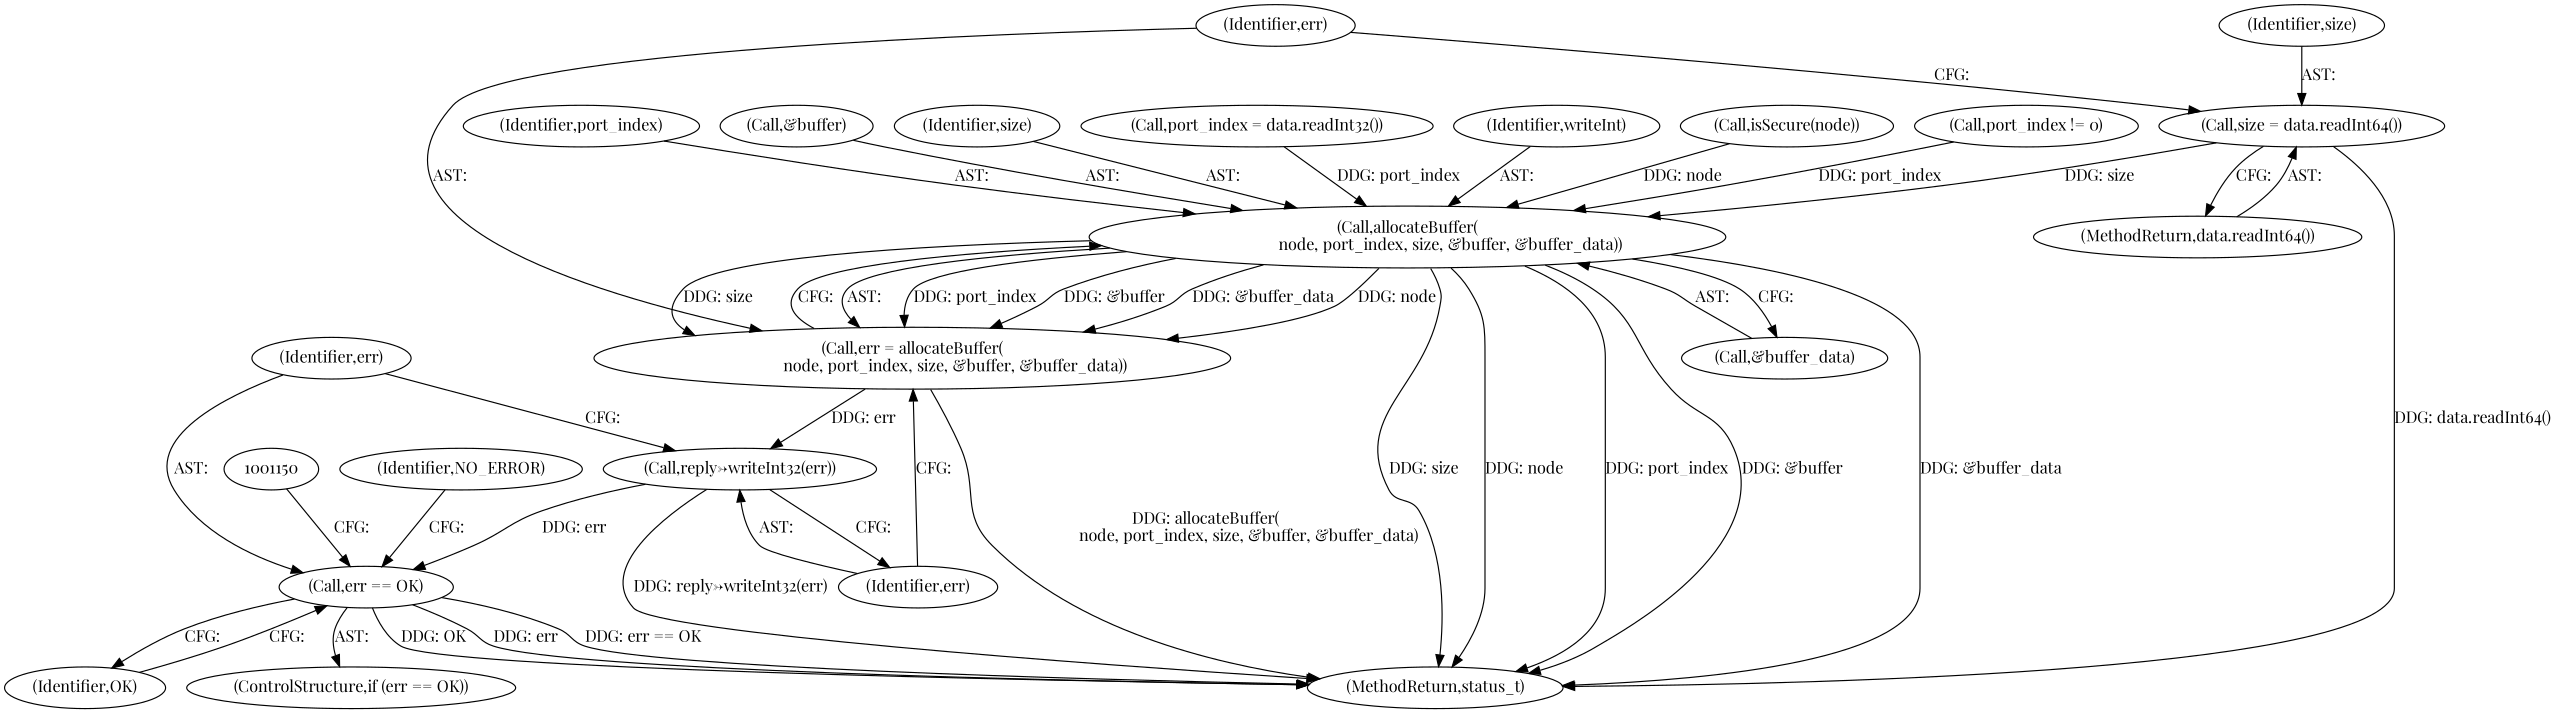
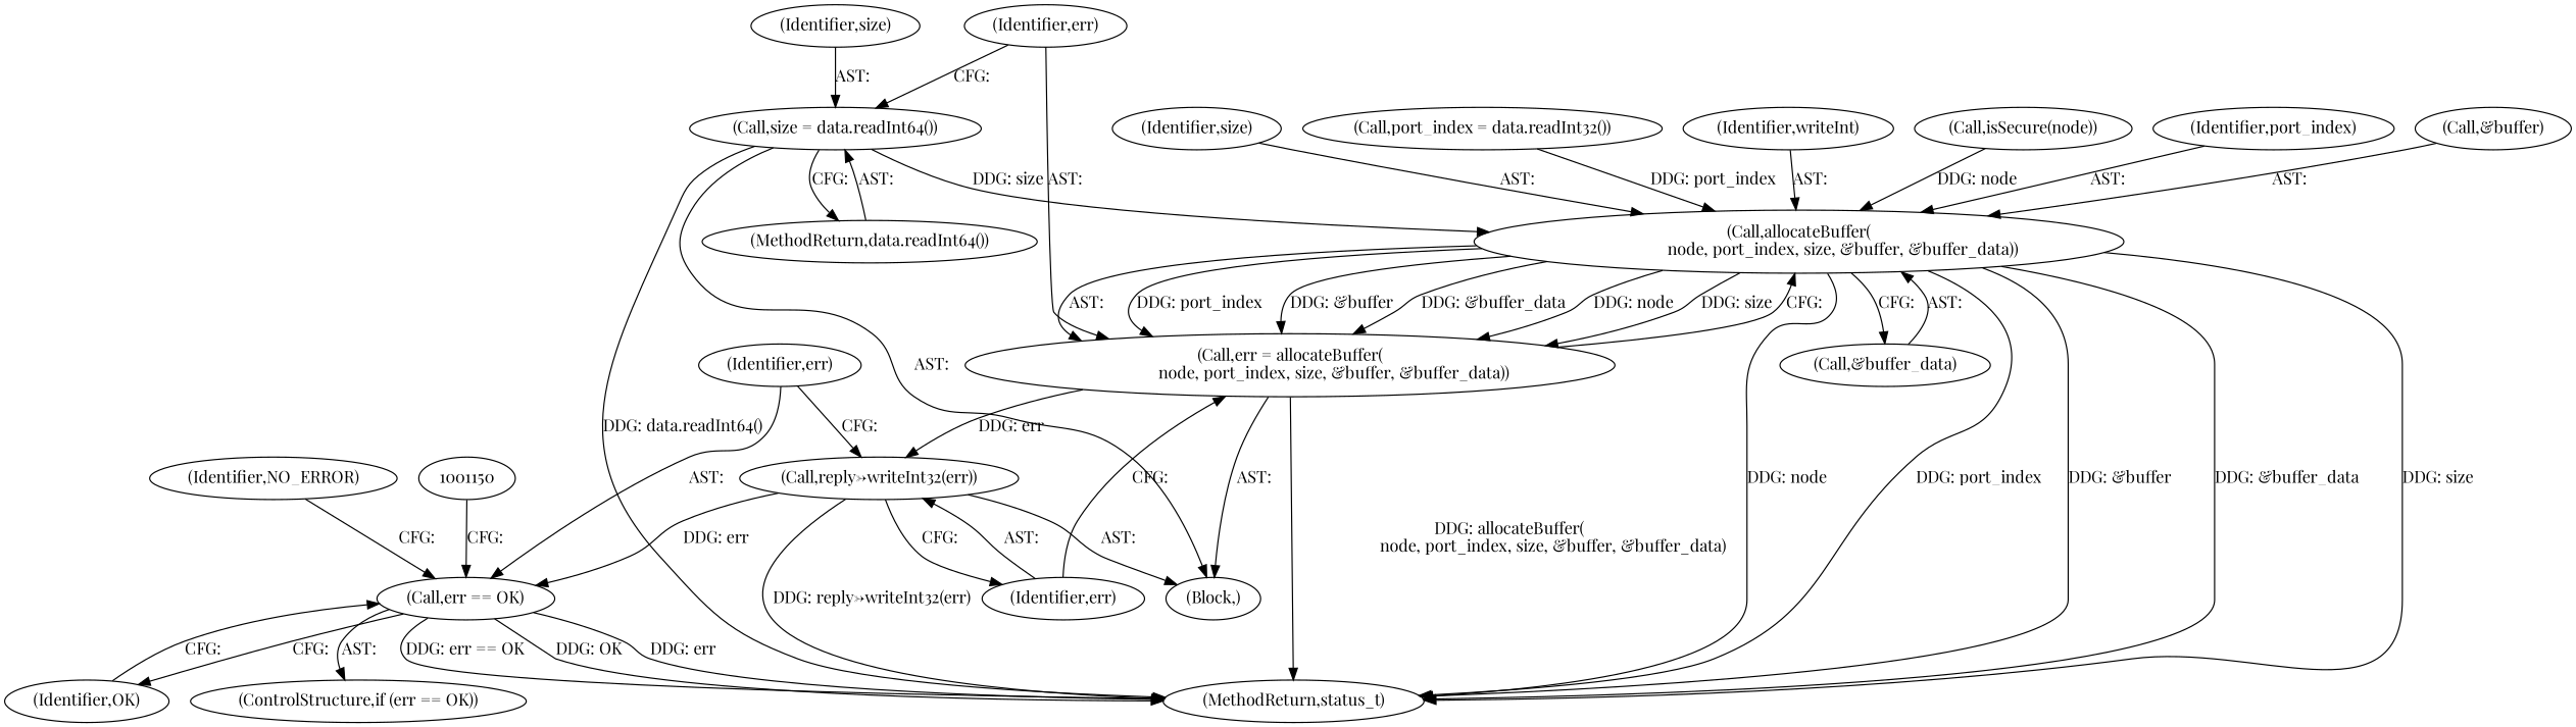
  digraph {
    fontname="Playfair Display"
    node [fontname="Playfair Display"]
    edge [fontname="Playfair Display"]
    n1 [label="(Call,size = data.readInt64())"]
    n2 [label="(Call,allocateBuffer(\n                    node, port_index, size, &buffer, &buffer_data))"]
    n3 [label="(MethodReturn,status_t)"]
+   n4 [label="(Block,)"]
    n5 [label="(MethodReturn,data.readInt64())"]
    n6 [label="(Call,err = allocateBuffer(\n                    node, port_index, size, &buffer, &buffer_data))"]
    n7 [label="(Call,&buffer_data)"]
    n8 [label="(Call,reply->writeInt32(err))"]
    n9 [label="(Call,err == OK)"]
    n10 [label="(Identifier,err)"]
    n11 [label="(Identifier,OK)"]
    n12 [label="(ControlStructure,if (err == OK))"]
    n13 [label="(Call,isSecure(node))"]
-   n14 [label="(Call,port_index != 0)"]
    n15 [label="(Identifier,port_index)"]
    n16 [label="(Call,&buffer)"]
    n17 [label="(Identifier,size)"]
    n18 [label="(Call,port_index = data.readInt32())"]
    n19 [label="(Identifier,err)"]
    n20 [label="(Identifier,writeInt)"]
    n21 [label="(Identifier,err)"]
    n22 [label="(Identifier,NO_ERROR)"]
    n23 [label="(Identifier,size)"]
    1001150
    n1 -> n2 [label="DDG: size"]
    n1 -> n3 [label="DDG: data.readInt64()"]
+   n1 -> n4 [label="AST: "]
    n1 -> n5 [label="CFG: "]
    n2 -> n3 [label="DDG: node"]
    n2 -> n3 [label="DDG: port_index"]
    n2 -> n3 [label="DDG: &buffer"]
    n2 -> n3 [label="DDG: &buffer_data"]
    n2 -> n3 [label="DDG: size"]
    n2 -> n6 [label="AST: "]
    n2 -> n6 [label="DDG: port_index"]
    n2 -> n6 [label="DDG: &buffer"]
    n2 -> n6 [label="DDG: &buffer_data"]
    n2 -> n6 [label="DDG: node"]
    n2 -> n6 [label="DDG: size"]
    n2 -> n7 [label="CFG: "]
    n5 -> n1 [label="AST: "]
    n6 -> n2 [label="CFG: "]
    n6 -> n3 [label="DDG: allocateBuffer(\n                    node, port_index, size, &buffer, &buffer_data)"]
+   n6 -> n4 [label="AST: "]
    n6 -> n8 [label="DDG: err"]
    n7 -> n2 [label="AST: "]
    n8 -> n3 [label="DDG: reply->writeInt32(err)"]
+   n8 -> n4 [label="AST: "]
    n8 -> n9 [label="DDG: err"]
    n8 -> n10 [label="CFG: "]
    n9 -> n3 [label="DDG: OK"]
    n9 -> n3 [label="DDG: err"]
    n9 -> n3 [label="DDG: err == OK"]
    n9 -> n11 [label="CFG: "]
    n9 -> n12 [label="AST: "]
    n10 -> n6 [label="CFG: "]
    n10 -> n8 [label="AST: "]
    n11 -> n9 [label="CFG: "]
    n13 -> n2 [label="DDG: node"]
-   n14 -> n2 [label="DDG: port_index"]
    n15 -> n2 [label="AST: "]
    n16 -> n2 [label="AST: "]
    n17 -> n2 [label="AST: "]
    n18 -> n2 [label="DDG: port_index"]
    n19 -> n8 [label="CFG: "]
    n19 -> n9 [label="AST: "]
    n20 -> n2 [label="AST: "]
    n21 -> n1 [label="CFG: "]
    n21 -> n6 [label="AST: "]
    n22 -> n9 [label="CFG: "]
    n23 -> n1 [label="AST: "]
    1001150 -> n9 [label="CFG: "]
  }
